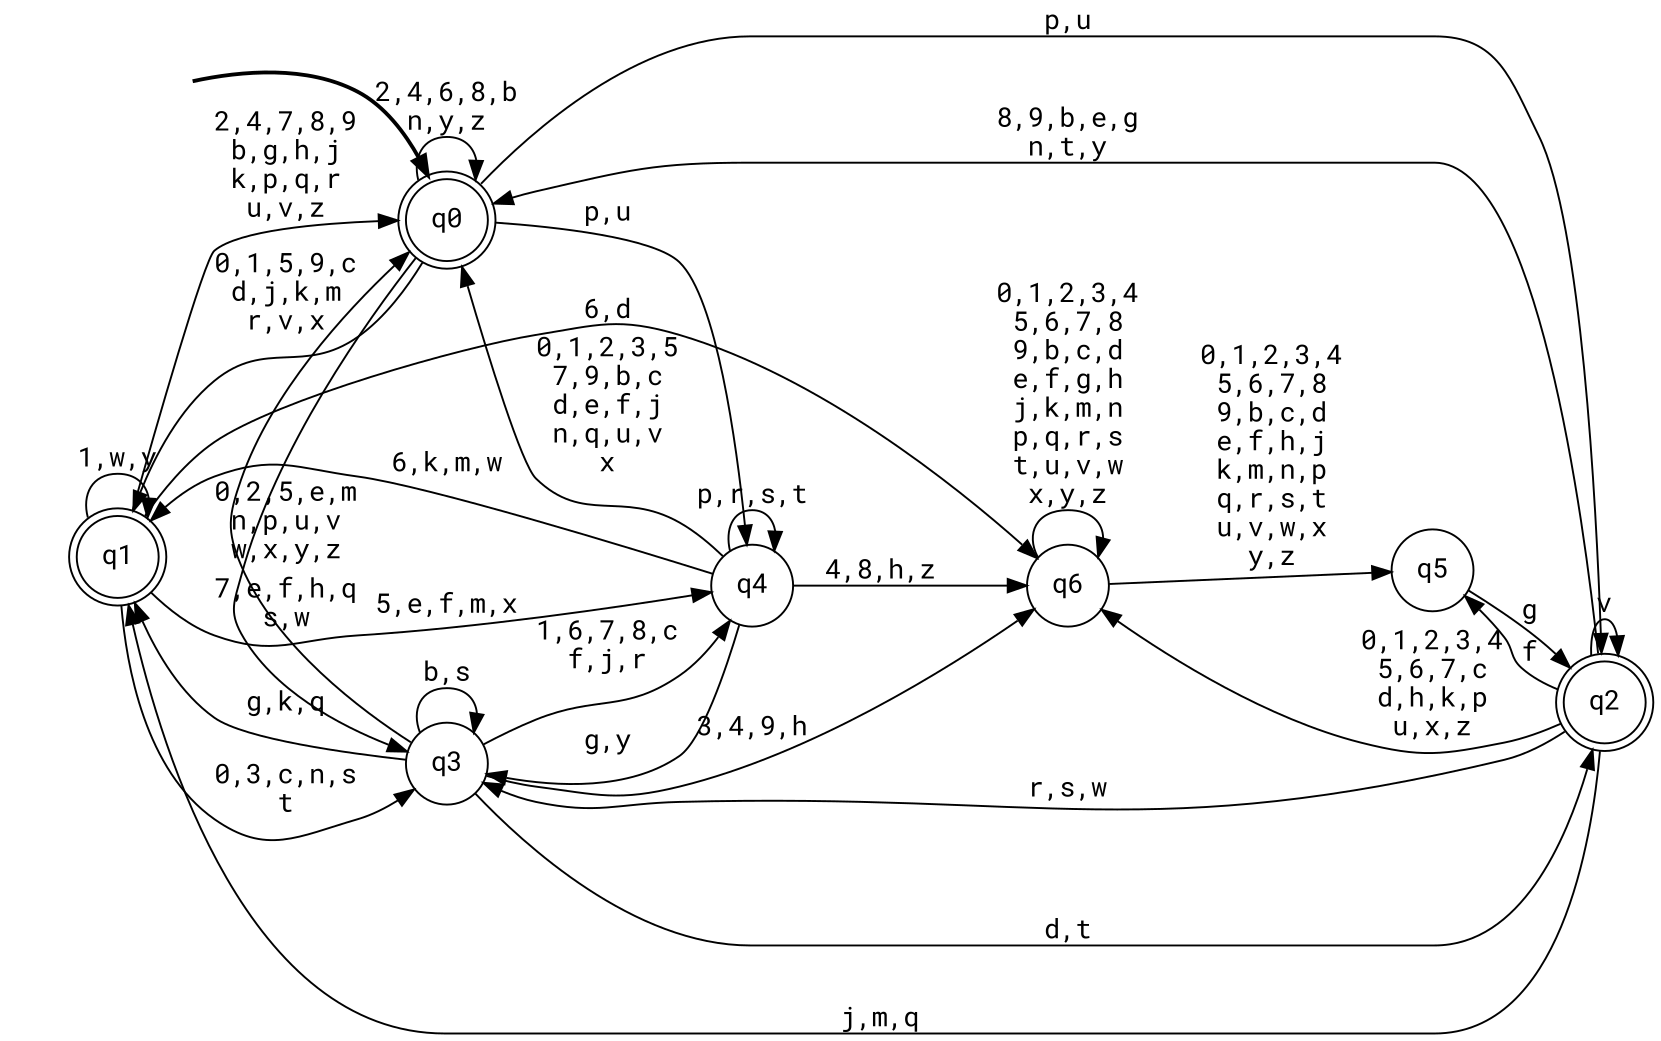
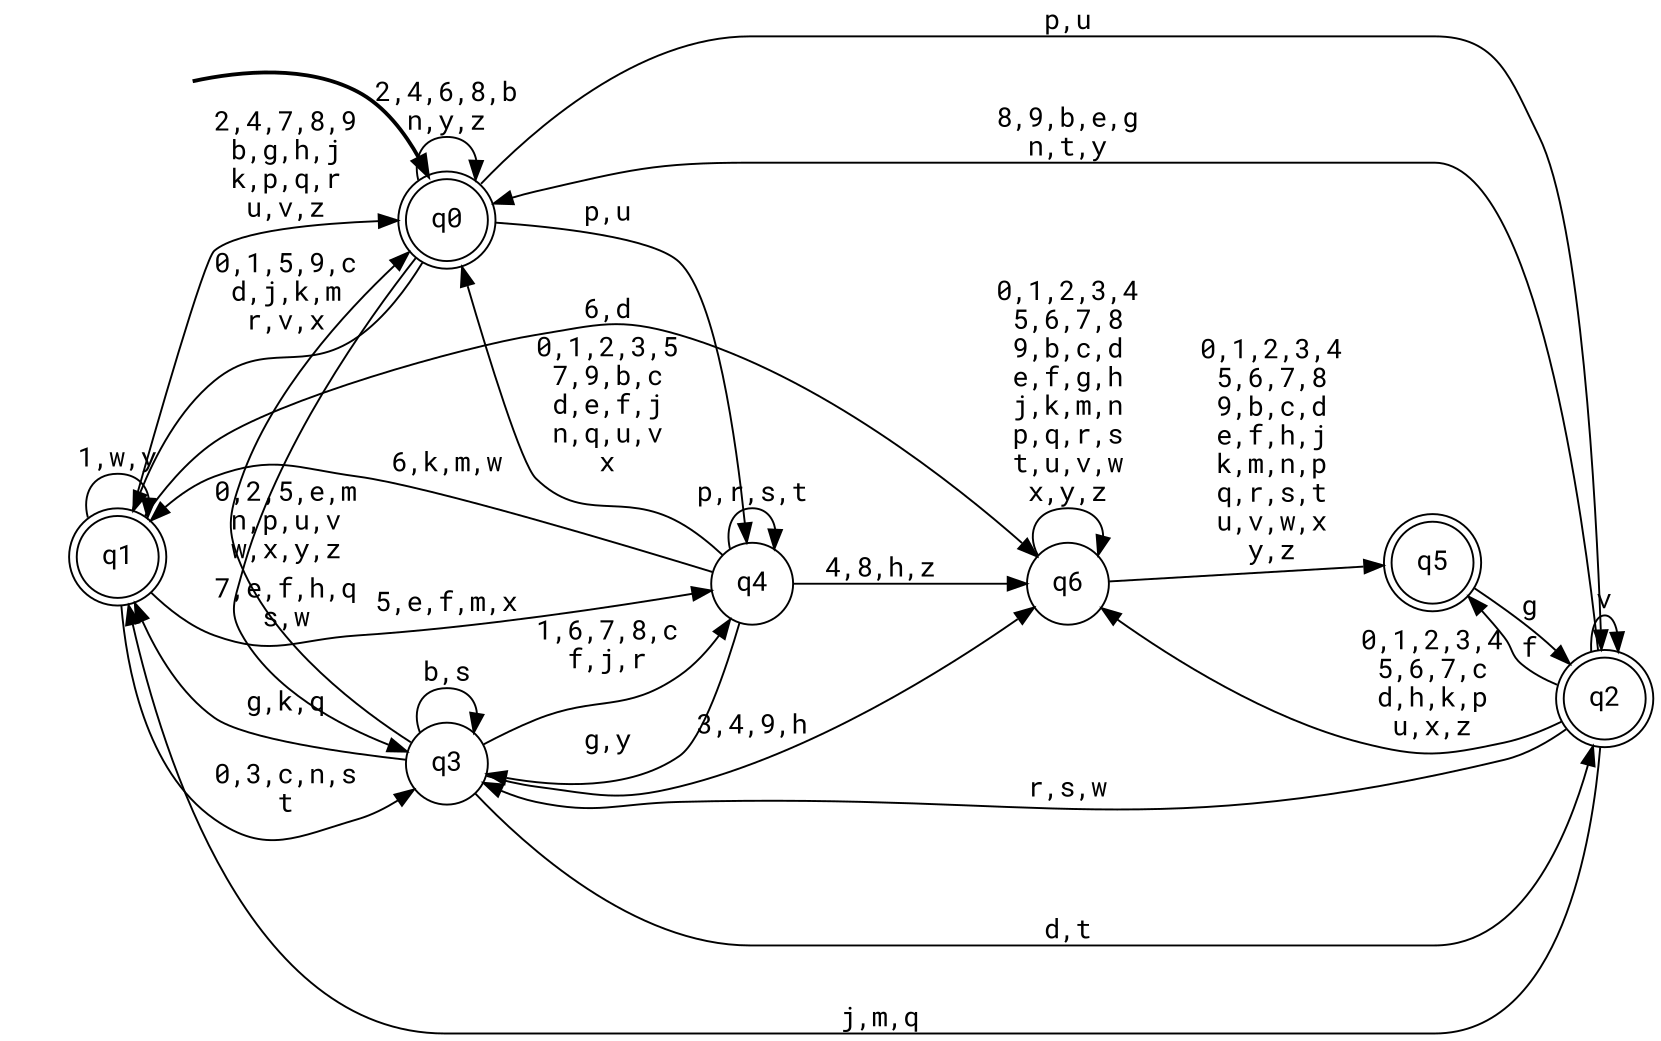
  digraph {
    fontname="Roboto Mono"
    rankdir=LR
    node [fontname="Roboto Mono" shape=circle style=filled color=black fillcolor=white]
    edge [fontname="Roboto Mono"]
    __start0 [height=0 shape=none style=invis width=0 color="" fillcolor=""]
    n2 [label=q0 shape=doublecircle style="rounded,filled"]
    n3 [label=q1 shape=doublecircle style="rounded,filled"]
    n4 [label=q2 shape=doublecircle style="rounded,filled"]
    n5 [label=q3]
    n6 [label=q4]
    n7 [label=q6]
-   n8 [label=q5]
+   n8 [label=q5 shape=doublecircle]
    subgraph cluster_1 {
      nodesep=0.15
      ranksep=0.15
      style=invis
      __start0
      n2
    }
    __start0 -> n2 [penwidth=2]
    n2 -> n2 [label="2,4,6,8,b\nn,y,z"]
    n2 -> n3 [label="0,1,5,9,c\nd,j,k,m\nr,v,x"]
    n2 -> n4 [label="p,u"]
    n2 -> n5 [label="7,e,f,h,q\ns,w"]
    n2 -> n6 [label="p,u"]
    n3 -> n2 [label="2,4,7,8,9\nb,g,h,j\nk,p,q,r\nu,v,z"]
    n3 -> n3 [label="1,w,y"]
    n3 -> n5 [label="0,3,c,n,s\nt"]
    n3 -> n6 [label="5,e,f,m,x"]
    n3 -> n7 [label="6,d"]
    n4 -> n2 [label="8,9,b,e,g\nn,t,y"]
    n4 -> n3 [label="j,m,q"]
    n4 -> n4 [label=v]
    n4 -> n5 [label="r,s,w"]
    n4 -> n7 [label="0,1,2,3,4\n5,6,7,c\nd,h,k,p\nu,x,z"]
    n4 -> n8 [label=f]
    n5 -> n2 [label="0,2,5,e,m\nn,p,u,v\nw,x,y,z"]
    n5 -> n3 [label="g,k,q"]
    n5 -> n4 [label="d,t"]
    n5 -> n5 [label="b,s"]
    n5 -> n6 [label="1,6,7,8,c\nf,j,r"]
    n5 -> n7 [label="3,4,9,h"]
    n6 -> n2 [label="0,1,2,3,5\n7,9,b,c\nd,e,f,j\nn,q,u,v\nx"]
    n6 -> n3 [label="6,k,m,w"]
    n6 -> n5 [label="g,y"]
    n6 -> n6 [label="p,r,s,t"]
    n6 -> n7 [label="4,8,h,z"]
    n7 -> n7 [label="0,1,2,3,4\n5,6,7,8\n9,b,c,d\ne,f,g,h\nj,k,m,n\np,q,r,s\nt,u,v,w\nx,y,z"]
    n7 -> n8 [label="0,1,2,3,4\n5,6,7,8\n9,b,c,d\ne,f,h,j\nk,m,n,p\nq,r,s,t\nu,v,w,x\ny,z"]
    n8 -> n4 [label=g]
  }
